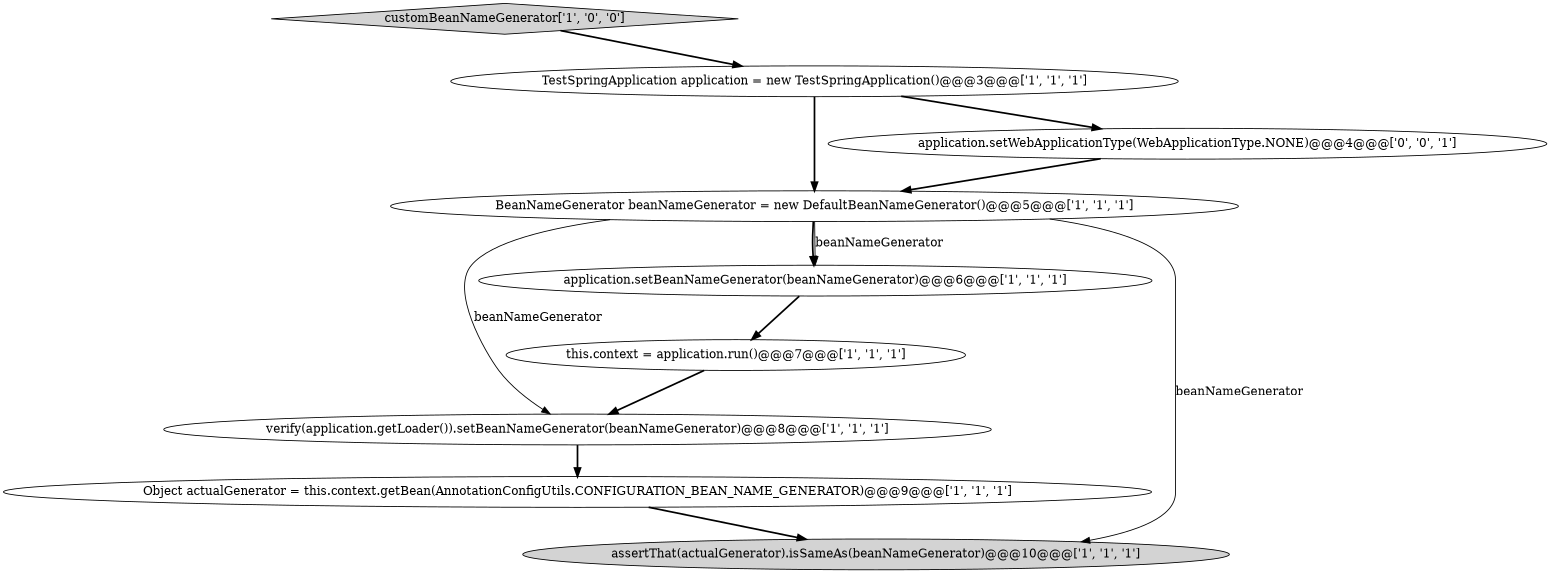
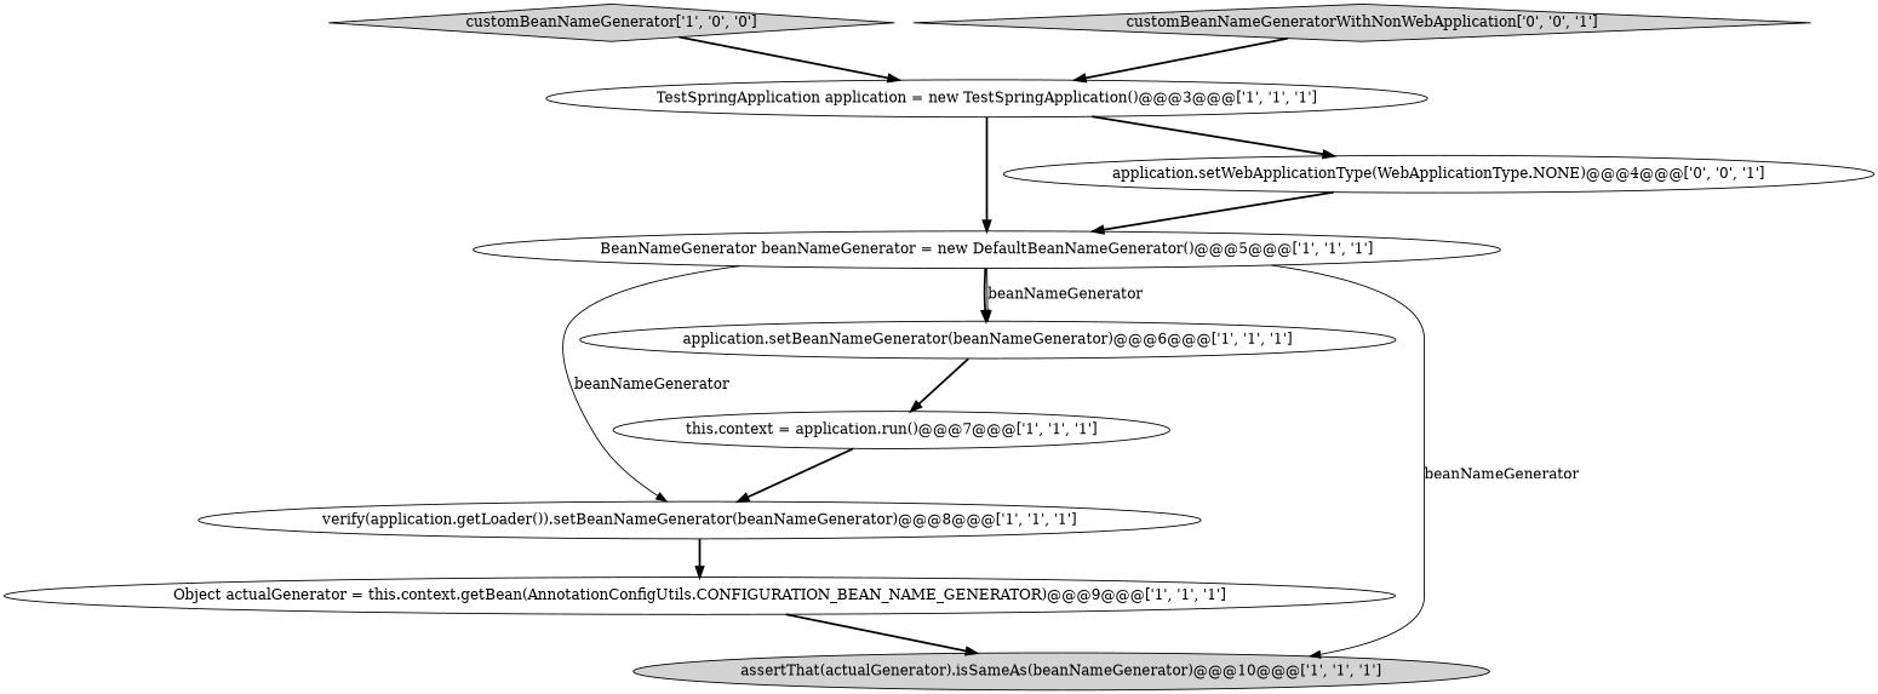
  digraph {
    node [fillcolor=white shape=ellipse style=filled]
    edge [style=bold]
    n1 [label="TestSpringApplication application = new TestSpringApplication()@@@3@@@['1', '1', '1']"]
    n2 [label="BeanNameGenerator beanNameGenerator = new DefaultBeanNameGenerator()@@@5@@@['1', '1', '1']"]
    n3 [label="application.setWebApplicationType(WebApplicationType.NONE)@@@4@@@['0', '0', '1']"]
    n4 [label="this.context = application.run()@@@7@@@['1', '1', '1']"]
    n5 [label="verify(application.getLoader()).setBeanNameGenerator(beanNameGenerator)@@@8@@@['1', '1', '1']"]
    n6 [label="Object actualGenerator = this.context.getBean(AnnotationConfigUtils.CONFIGURATION_BEAN_NAME_GENERATOR)@@@9@@@['1', '1', '1']"]
    n7 [label="application.setBeanNameGenerator(beanNameGenerator)@@@6@@@['1', '1', '1']"]
    n8 [fillcolor=lightgray label="assertThat(actualGenerator).isSameAs(beanNameGenerator)@@@10@@@['1', '1', '1']"]
    n9 [fillcolor=lightgray label="customBeanNameGenerator['1', '0', '0']" shape=diamond]
+   n10 [fillcolor=lightgray label="customBeanNameGeneratorWithNonWebApplication['0', '0', '1']" shape=diamond]
    n1 -> n2
    n1 -> n3
    n2 -> n5 [label=beanNameGenerator style=solid]
    n2 -> n7
    n2 -> n7 [label=beanNameGenerator style=solid]
    n2 -> n8 [label=beanNameGenerator style=solid]
    n3 -> n2
    n4 -> n5
    n5 -> n6
    n6 -> n8
    n7 -> n4
    n9 -> n1
+   n10 -> n1
  }
